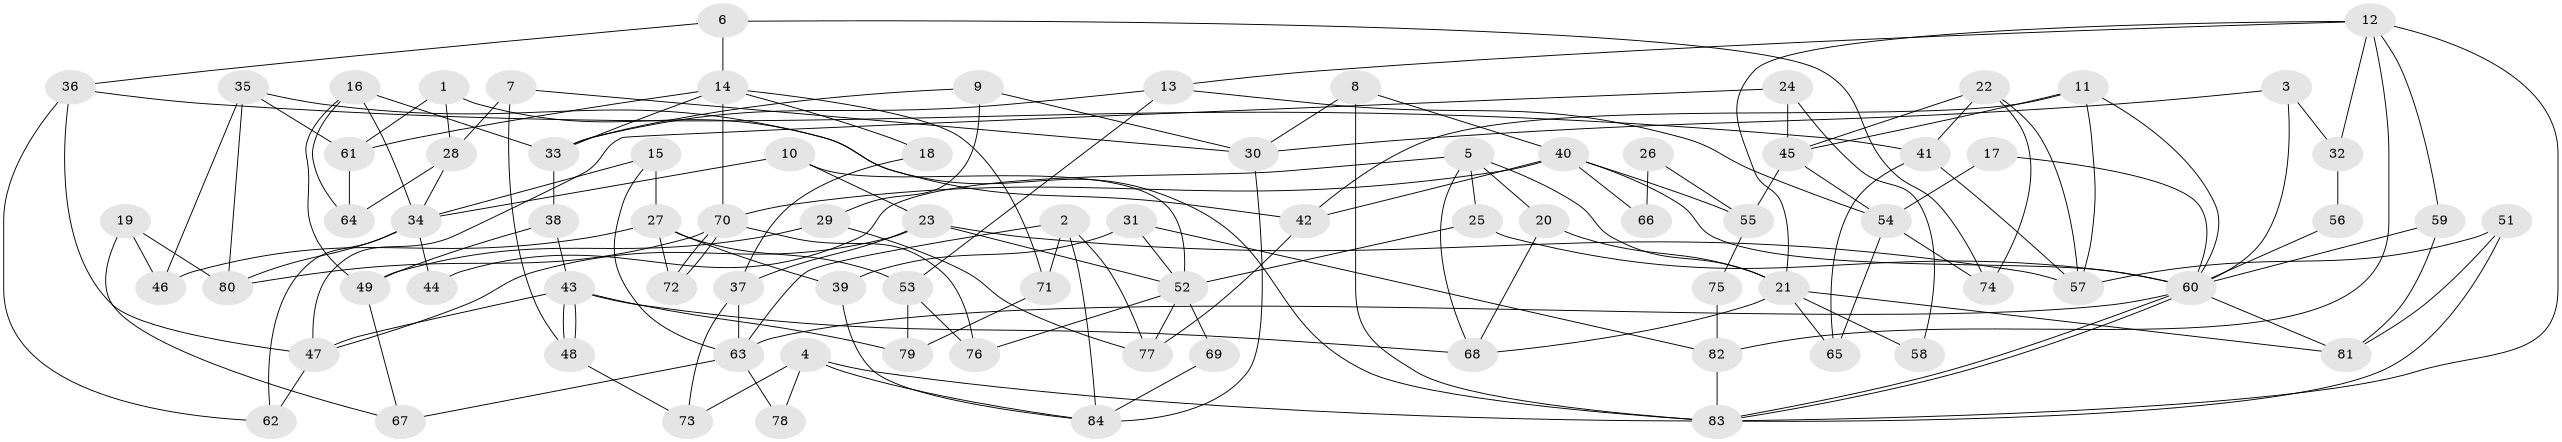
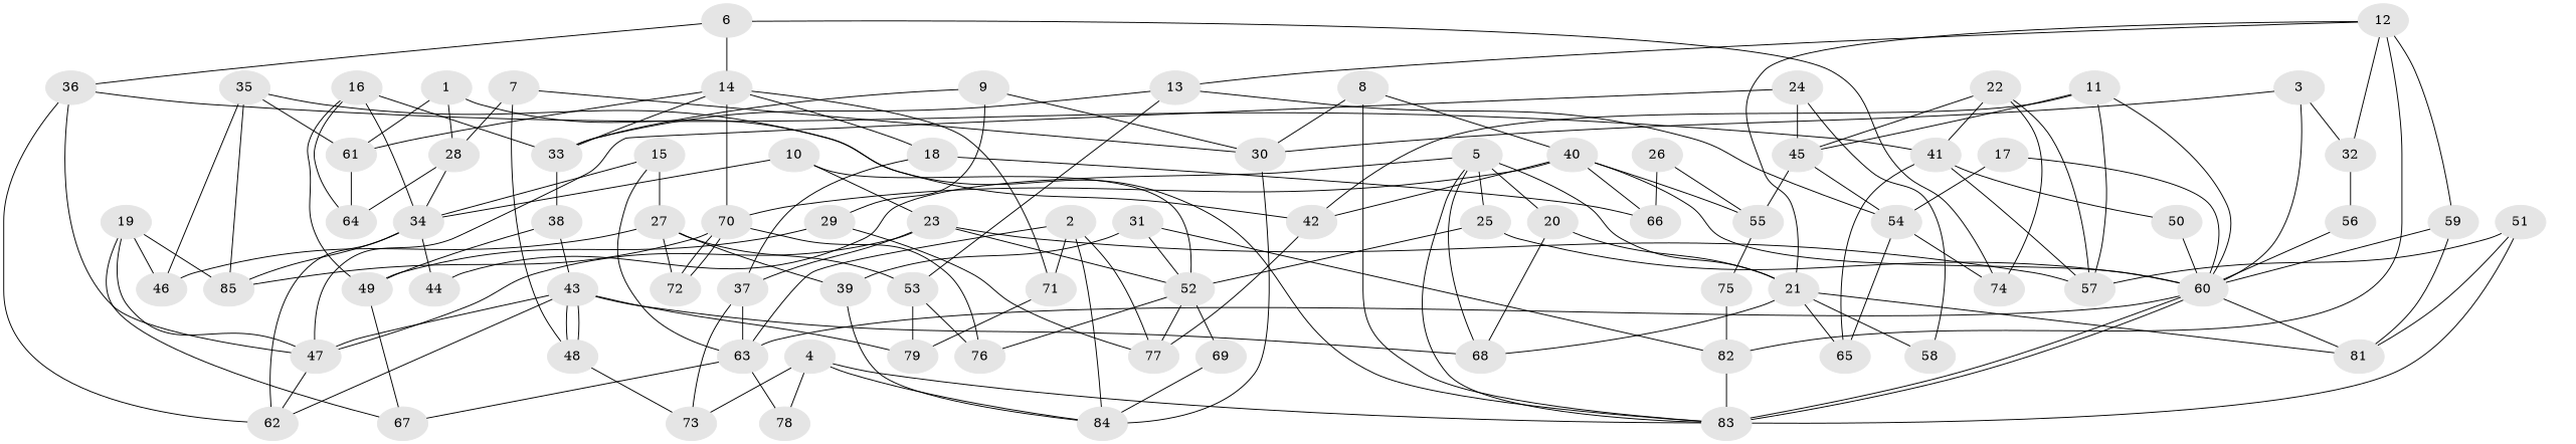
  graph {
    node [color=gray90 style=filled]
    1
    28
    61
    83
    34
    64
    2
    63
    71
    77
    84
    78
    67
    79
    3
    30
    32
    60
    56
    81
    4
    73
    5
    20
    21
    25
    44
    68
    58
    65
    52
    6
    14
    36
    74
    33
    18
    70
    47
    41
    62
    7
    48
    8
    40
    42
    66
    55
    9
    29
    49
    38
    10
    23
    57
    37
-   80
+   80 [label=85]
    69
    76
    11
    45
    54
    12
    13
    59
    82
    53
    72
    15
    27
    46
    39
    16
    17
    19
    22
+   50
    24
    26
    75
    31
    43
    35
    51
    1 -- 28
    1 -- 61
    1 -- 83
    28 -- 34
    28 -- 64
    61 -- 64
    34 -- 44
    34 -- 62
    34 -- 80
    2 -- 63
    2 -- 71
    2 -- 77
    2 -- 84
    63 -- 78
    63 -- 67
    71 -- 79
    3 -- 30
    3 -- 32
    3 -- 60
    30 -- 84
    32 -- 56
    60 -- 83
    60 -- 83
    60 -- 63
    60 -- 81
    56 -- 60
    4 -- 83
    4 -- 84
    4 -- 78
    4 -- 73
    5 -- 20
    5 -- 21
    5 -- 25
    5 -- 44
    5 -- 68
    20 -- 21
    20 -- 68
    21 -- 81
    21 -- 68
    21 -- 58
    21 -- 65
    25 -- 60
    25 -- 52
    52 -- 77
    52 -- 69
    52 -- 76
    6 -- 14
    6 -- 36
    6 -- 74
    14 -- 61
    14 -- 71
    14 -- 33
    14 -- 18
    14 -- 70
    36 -- 47
    36 -- 41
    36 -- 62
    33 -- 38
+   18 -- 66
    18 -- 37
    70 -- 80
    70 -- 76
    70 -- 72
    70 -- 72
    47 -- 62
    41 -- 65
    41 -- 57
+   41 -- 50
    7 -- 28
    7 -- 30
    7 -- 48
    48 -- 73
    8 -- 83
    8 -- 30
    8 -- 40
    40 -- 60
    40 -- 70
    40 -- 42
    40 -- 66
    40 -- 55
    42 -- 77
    55 -- 75
    9 -- 30
    9 -- 33
    9 -- 29
    29 -- 77
    29 -- 49
    49 -- 67
    38 -- 49
    38 -- 43
    10 -- 34
    10 -- 52
    10 -- 23
    23 -- 52
    23 -- 47
    23 -- 57
    23 -- 37
    37 -- 63
    37 -- 73
    69 -- 84
    11 -- 60
    11 -- 42
    11 -- 57
    11 -- 45
    45 -- 55
    45 -- 54
    54 -- 65
    54 -- 74
-   12 -- 83
+   5 -- 83
    12 -- 32
    12 -- 21
    12 -- 13
    12 -- 59
    12 -- 82
    13 -- 33
    13 -- 54
    13 -- 53
    59 -- 60
    59 -- 81
    82 -- 83
    53 -- 79
    53 -- 76
    15 -- 34
    15 -- 63
    15 -- 27
    27 -- 53
    27 -- 72
    27 -- 46
    27 -- 39
    39 -- 84
    16 -- 34
    16 -- 64
    16 -- 33
    16 -- 49
    17 -- 60
    17 -- 54
    19 -- 67
+   19 -- 47
    19 -- 80
    19 -- 46
    22 -- 74
    22 -- 41
    22 -- 57
    22 -- 45
+   50 -- 60
    24 -- 58
    24 -- 47
    24 -- 45
    26 -- 66
    26 -- 55
    75 -- 82
    31 -- 52
    31 -- 82
    31 -- 39
    43 -- 79
    43 -- 68
    43 -- 47
+   43 -- 62
    43 -- 48
    43 -- 48
    35 -- 61
    35 -- 42
    35 -- 80
    35 -- 46
    51 -- 83
    51 -- 81
    51 -- 57
  }
